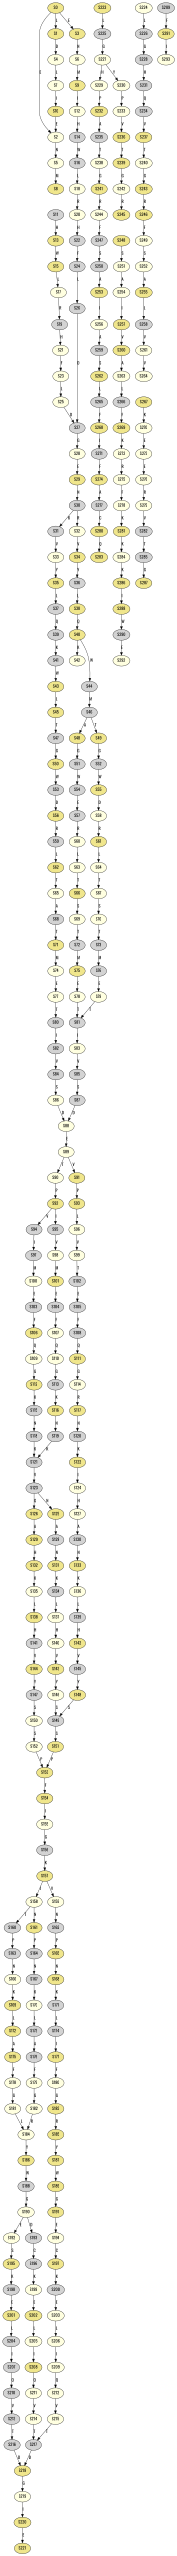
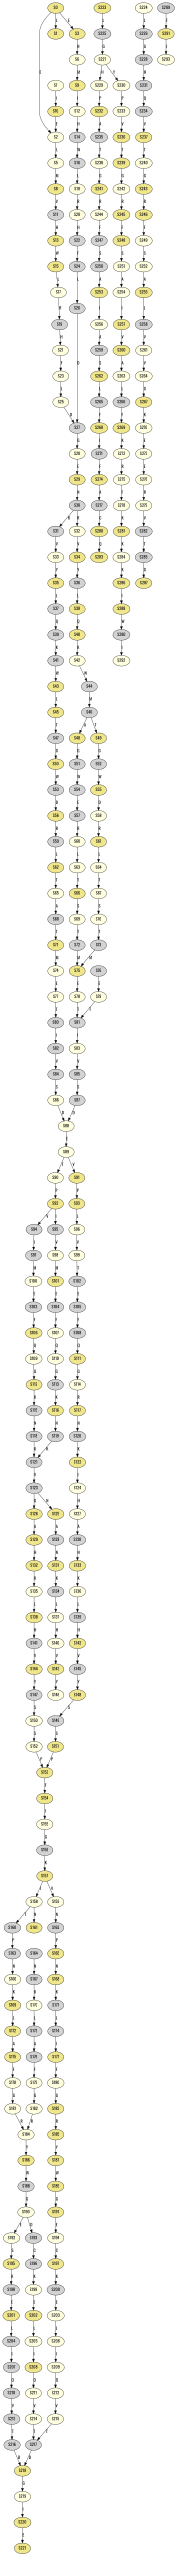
  strict digraph {
    fontname=Oswald
    node [fillcolor=lightyellow fontname=Oswald style=filled]
    edge [fontname=Oswald]
    S0 [fillcolor=khaki]
    S1 [fillcolor=khaki]
    S2
    S3 [fillcolor=khaki]
-   S4
    S5
    S6
    S7
    S8 [fillcolor=khaki]
    S9 [fillcolor=khaki]
    S10 [fillcolor=khaki]
    S11 [fillcolor=lightgrey]
    S12
    S13 [fillcolor=khaki]
    S14 [fillcolor=lightgrey]
    S15 [fillcolor=khaki]
    S16 [fillcolor=lightgrey]
    S17
    S18
    S19 [fillcolor=lightgrey]
    S20
    S21
    S22 [fillcolor=lightgrey]
    S23
    S24 [fillcolor=lightgrey]
    S25
    S26 [fillcolor=lightgrey]
    S27 [fillcolor=lightgrey]
    S28
    S29 [fillcolor=khaki]
    S30 [fillcolor=lightgrey]
    S31 [fillcolor=lightgrey]
    S32
    S33
    S34 [fillcolor=khaki]
    S35 [fillcolor=khaki]
    S36 [fillcolor=lightgrey]
    S37 [fillcolor=lightgrey]
    S38 [fillcolor=khaki]
    S39 [fillcolor=lightgrey]
    S40 [fillcolor=khaki]
    S41 [fillcolor=lightgrey]
    S42
    S43 [fillcolor=khaki]
    S44 [fillcolor=lightgrey]
    S45 [fillcolor=khaki]
    S46 [fillcolor=lightgrey]
    S47 [fillcolor=lightgrey]
    S48 [fillcolor=khaki]
    S49 [fillcolor=khaki]
    S50 [fillcolor=khaki]
    S51 [fillcolor=lightgrey]
    S52 [fillcolor=lightgrey]
    S53 [fillcolor=lightgrey]
    S54 [fillcolor=lightgrey]
    S55 [fillcolor=khaki]
    S56 [fillcolor=khaki]
    S57 [fillcolor=lightgrey]
    S58
    S59 [fillcolor=lightgrey]
    S60
    S61 [fillcolor=khaki]
    S62 [fillcolor=khaki]
    S63
    S64
    S65
    S66 [fillcolor=khaki]
    S67
    S68 [fillcolor=lightgrey]
    S69
    S70
    S71 [fillcolor=khaki]
    S72 [fillcolor=lightgrey]
    S73 [fillcolor=lightgrey]
    S74
    S75 [fillcolor=khaki]
    S76 [fillcolor=lightgrey]
    S77
    S78
    S79
    S80 [fillcolor=lightgrey]
    S81 [fillcolor=lightgrey]
    S82 [fillcolor=lightgrey]
    S83
    S84 [fillcolor=lightgrey]
    S85 [fillcolor=lightgrey]
    S86
    S87 [fillcolor=lightgrey]
    S88
    S89
    S90
    S91 [fillcolor=khaki]
    S92 [fillcolor=khaki]
    S93 [fillcolor=khaki]
    S94 [fillcolor=lightgrey]
    S95 [fillcolor=lightgrey]
    S96
    S97 [fillcolor=lightgrey]
    S98
    S99
    S100
    S101 [fillcolor=khaki]
    S102 [fillcolor=lightgrey]
    S103 [fillcolor=lightgrey]
    S104 [fillcolor=lightgrey]
    S105 [fillcolor=lightgrey]
    S106 [fillcolor=khaki]
    S107
    S108 [fillcolor=lightgrey]
    S109
    S110
    S111 [fillcolor=khaki]
    S112 [fillcolor=khaki]
    S113 [fillcolor=lightgrey]
    S114
    S115 [fillcolor=lightgrey]
    S116 [fillcolor=khaki]
    S117 [fillcolor=khaki]
    S118 [fillcolor=lightgrey]
    S119 [fillcolor=lightgrey]
    S120 [fillcolor=lightgrey]
    S121 [fillcolor=lightgrey]
    S122 [fillcolor=khaki]
    S123 [fillcolor=lightgrey]
    S124
    S125 [fillcolor=khaki]
    S126 [fillcolor=khaki]
    S127
    S128 [fillcolor=lightgrey]
    S129 [fillcolor=khaki]
    S130 [fillcolor=lightgrey]
    S131 [fillcolor=khaki]
    S132 [fillcolor=khaki]
    S133 [fillcolor=khaki]
    S134 [fillcolor=lightgrey]
    S135
    S136
    S137
    S138 [fillcolor=khaki]
    S139 [fillcolor=lightgrey]
    S140
    S141 [fillcolor=lightgrey]
    S142 [fillcolor=khaki]
    S143 [fillcolor=khaki]
    S144 [fillcolor=khaki]
    S145 [fillcolor=lightgrey]
    S146
    S147 [fillcolor=lightgrey]
    S148 [fillcolor=khaki]
    S149 [fillcolor=lightgrey]
    S150
    S151 [fillcolor=khaki]
    S152
    S153 [fillcolor=khaki]
    S154 [fillcolor=khaki]
    S155
    S156 [fillcolor=lightgrey]
    S157 [fillcolor=khaki]
    S158
    S159
    S160 [fillcolor=lightgrey]
    S161 [fillcolor=khaki]
    S162 [fillcolor=lightgrey]
    S163 [fillcolor=lightgrey]
    S164 [fillcolor=lightgrey]
    S165 [fillcolor=khaki]
    S166
    S167 [fillcolor=lightgrey]
    S168 [fillcolor=khaki]
    S169 [fillcolor=khaki]
    S170
    S171 [fillcolor=lightgrey]
    S172 [fillcolor=khaki]
    S173 [fillcolor=lightgrey]
    S174 [fillcolor=lightgrey]
    S175 [fillcolor=khaki]
    S176 [fillcolor=lightgrey]
    S177 [fillcolor=khaki]
    S178
    S179
    S180
    S181
    S182
    S183 [fillcolor=khaki]
    S184
    S185 [fillcolor=khaki]
    S186 [fillcolor=khaki]
    S187 [fillcolor=khaki]
    S188 [fillcolor=lightgrey]
    S189 [fillcolor=khaki]
    S190
    S191 [fillcolor=khaki]
    S192
    S193 [fillcolor=lightgrey]
    S194
    S195 [fillcolor=khaki]
    S196 [fillcolor=lightgrey]
    S197 [fillcolor=khaki]
    S198 [fillcolor=lightgrey]
    S199
    S200 [fillcolor=lightgrey]
    S201 [fillcolor=khaki]
    S202 [fillcolor=khaki]
    S203
    S204 [fillcolor=lightgrey]
    S205
    S206
    S207 [fillcolor=lightgrey]
    S208 [fillcolor=khaki]
    S209
    S210 [fillcolor=lightgrey]
    S211
    S212
    S213 [fillcolor=lightgrey]
    S214
    S215
    S216 [fillcolor=lightgrey]
    S217 [fillcolor=lightgrey]
    S218 [fillcolor=khaki]
    S219
    S220 [fillcolor=khaki]
    S221 [fillcolor=khaki]
    S223 [fillcolor=khaki]
    S225 [fillcolor=lightgrey]
    S226 [fillcolor=lightgrey]
    S224
    S227
    S228 [fillcolor=lightgrey]
    S229
    S230
    S231 [fillcolor=lightgrey]
    S232 [fillcolor=khaki]
    S233
    S234 [fillcolor=lightgrey]
    S235 [fillcolor=lightgrey]
    S236 [fillcolor=khaki]
    S237 [fillcolor=khaki]
    S238
    S239 [fillcolor=khaki]
    S240
    S241 [fillcolor=khaki]
    S242
    S243 [fillcolor=khaki]
    S244
    S245 [fillcolor=khaki]
    S246 [fillcolor=khaki]
    S247 [fillcolor=lightgrey]
    S248 [fillcolor=khaki]
    S249
    S250 [fillcolor=lightgrey]
    S251
    S252
    S253 [fillcolor=khaki]
    S254
    S255 [fillcolor=khaki]
    S256
    S257 [fillcolor=khaki]
    S258 [fillcolor=lightgrey]
    S259 [fillcolor=lightgrey]
    S260 [fillcolor=khaki]
    S261
    S262 [fillcolor=khaki]
    S263
    S264
    S265 [fillcolor=lightgrey]
    S266 [fillcolor=lightgrey]
    S267 [fillcolor=khaki]
    S268 [fillcolor=khaki]
    S269 [fillcolor=khaki]
    S270
    S271 [fillcolor=lightgrey]
    S272
    S273
    S274 [fillcolor=khaki]
    S275
    S276
    S277 [fillcolor=lightgrey]
    S278
    S279
    S280 [fillcolor=khaki]
    S281 [fillcolor=khaki]
    S282 [fillcolor=lightgrey]
    S283 [fillcolor=khaki]
    S284
    S285 [fillcolor=lightgrey]
    S286 [fillcolor=khaki]
    S287 [fillcolor=khaki]
    S288 [fillcolor=khaki]
    S290 [fillcolor=lightgrey]
    S289 [fillcolor=lightgrey]
    S291 [fillcolor=khaki]
    S292
    S293
    S0 -> S1 [label=L]
    S0 -> S2 [label=E]
    S0 -> S3 [label=E]
-   S1 -> S4 [label=D]
-   S2 -> S5 [label=N]
+   S2 -> S5 [label=L]
    S3 -> S6 [label=N]
-   S4 -> S7 [label=L]
    S5 -> S8 [label=M]
    S6 -> S9 [label=M]
    S7 -> S10 [label=I]
+   S8 -> S11 [label=V]
    S9 -> S12 [label=I]
    S10 -> S2 [label=E]
    S11 -> S13 [label=H]
    S12 -> S14 [label=H]
    S13 -> S15 [label=W]
    S14 -> S16 [label=W]
    S15 -> S17 [label=L]
    S16 -> S18 [label=L]
    S17 -> S19 [label=R]
    S18 -> S20 [label=R]
    S19 -> S21 [label=H]
    S20 -> S22 [label=H]
    S21 -> S23 [label=F]
    S22 -> S24 [label=F]
    S23 -> S25 [label=L]
    S24 -> S26 [label=L]
    S25 -> S27 [label=D]
    S26 -> S27 [label=D]
    S27 -> S28 [label=G]
    S28 -> S29 [label=E]
    S29 -> S30 [label=N]
    S30 -> S31 [label=K]
    S30 -> S32 [label=R]
    S31 -> S33 [label=V]
    S32 -> S34 [label=V]
    S33 -> S35 [label=Y]
    S34 -> S36 [label=Y]
    S35 -> S37 [label=L]
    S36 -> S38 [label=L]
    S37 -> S39 [label=Q]
    S38 -> S40 [label=Q]
    S39 -> S41 [label=K]
    S40 -> S42 [label=K]
    S41 -> S43 [label=W]
-   S40 -> S44 [label=W]
+   S42 -> S44 [label=W]
    S43 -> S45 [label=L]
    S44 -> S46 [label=M]
    S45 -> S47 [label=T]
    S46 -> S48 [label=A]
    S46 -> S49 [label=T]
    S47 -> S50 [label=G]
    S48 -> S51 [label=G]
    S49 -> S52 [label=G]
    S50 -> S53 [label=W]
    S51 -> S54 [label=W]
    S52 -> S55 [label=W]
    S53 -> S56 [label=D]
    S54 -> S57 [label=E]
    S55 -> S58 [label=D]
    S56 -> S59 [label=R]
    S57 -> S60 [label=R]
    S58 -> S61 [label=R]
    S59 -> S62 [label=L]
    S60 -> S63 [label=L]
    S61 -> S64 [label=L]
    S62 -> S65 [label=T]
    S63 -> S66 [label=T]
    S64 -> S67 [label=T]
    S65 -> S68 [label=A]
    S66 -> S69 [label=S]
    S67 -> S70 [label=S]
    S68 -> S71 [label=T]
    S69 -> S72 [label=T]
    S70 -> S73 [label=T]
    S71 -> S74 [label=M]
    S72 -> S75 [label=M]
-   S73 -> S76 [label=M]
+   S73 -> S75 [label=M]
    S74 -> S77 [label=E]
    S75 -> S78 [label=E]
    S76 -> S79 [label=E]
    S77 -> S80 [label=T]
    S78 -> S81 [label=T]
    S79 -> S81 [label=T]
    S80 -> S82 [label=I]
    S81 -> S83 [label=I]
    S82 -> S84 [label=V]
    S83 -> S85 [label=V]
    S84 -> S86 [label=S]
    S85 -> S87 [label=S]
    S86 -> S88 [label=D]
    S87 -> S88 [label=D]
    S88 -> S89 [label=E]
    S89 -> S90 [label=T]
    S89 -> S91 [label=V]
    S90 -> S92 [label=P]
    S91 -> S93 [label=P]
    S92 -> S94 [label=V]
    S92 -> S95 [label=I]
    S93 -> S96 [label=L]
    S94 -> S97 [label=I]
    S95 -> S98 [label=V]
    S96 -> S99 [label=V]
    S97 -> S100 [label=M]
    S98 -> S101 [label=M]
    S99 -> S102 [label=T]
    S100 -> S103 [label=E]
    S101 -> S104 [label=E]
    S102 -> S105 [label=E]
    S103 -> S106 [label=F]
    S104 -> S107 [label=F]
    S105 -> S108 [label=F]
    S106 -> S109 [label=Q]
    S107 -> S110 [label=Q]
    S108 -> S111 [label=Q]
    S109 -> S112 [label=G]
    S110 -> S113 [label=G]
    S111 -> S114 [label=G]
    S112 -> S115 [label=K]
    S113 -> S116 [label=K]
    S114 -> S117 [label=R]
    S115 -> S118 [label=N]
    S116 -> S119 [label=N]
    S117 -> S120 [label=N]
    S118 -> S121 [label=K]
    S119 -> S121 [label=K]
    S120 -> S122 [label=K]
    S121 -> S123 [label=V]
    S122 -> S124 [label=I]
    S123 -> S125 [label=N]
    S123 -> S126 [label=G]
    S124 -> S127 [label=H]
    S125 -> S128 [label=A]
    S126 -> S129 [label=A]
    S127 -> S130 [label=A]
    S128 -> S131 [label=N]
    S129 -> S132 [label=H]
    S130 -> S133 [label=N]
    S131 -> S134 [label=K]
    S132 -> S135 [label=K]
    S133 -> S136 [label=K]
    S134 -> S137 [label=L]
    S135 -> S138 [label=L]
    S136 -> S139 [label=L]
    S137 -> S140 [label=H]
    S138 -> S141 [label=H]
    S139 -> S142 [label=H]
    S140 -> S143 [label=V]
    S141 -> S144 [label=V]
    S142 -> S145 [label=V]
    S143 -> S146 [label=Y]
    S144 -> S147 [label=Y]
    S145 -> S148 [label=Y]
-   S146 -> S149 [label=S]
    S147 -> S150 [label=S]
    S148 -> S149 [label=S]
    S149 -> S151 [label=S]
    S150 -> S152 [label=S]
    S151 -> S153 [label=P]
    S152 -> S153 [label=P]
    S153 -> S154 [label=F]
    S154 -> S155 [label=I]
    S155 -> S156 [label=G]
    S156 -> S157 [label=K]
    S157 -> S158 [label=I]
    S157 -> S159 [label=V]
    S158 -> S160 [label=T]
    S158 -> S161 [label=N]
    S159 -> S162 [label=N]
    S160 -> S163 [label=P]
-   S161 -> S164 [label=P]
    S162 -> S165 [label=P]
    S163 -> S166 [label=N]
    S164 -> S167 [label=N]
    S165 -> S168 [label=N]
    S166 -> S169 [label=K]
    S167 -> S170 [label=K]
    S168 -> S171 [label=K]
    S169 -> S172 [label=L]
    S170 -> S173 [label=L]
    S171 -> S174 [label=L]
    S172 -> S175 [label=A]
    S173 -> S176 [label=A]
    S174 -> S177 [label=I]
    S175 -> S178 [label=F]
    S176 -> S179 [label=F]
    S177 -> S180 [label=F]
    S178 -> S181 [label=G]
    S179 -> S182 [label=G]
    S180 -> S183 [label=G]
-   S181 -> S184 [label=L]
+   S181 -> S184 [label=R]
    S182 -> S184 [label=R]
    S183 -> S185 [label=R]
    S184 -> S186 [label=Y]
    S185 -> S187 [label=Y]
    S186 -> S188 [label=W]
    S187 -> S189 [label=W]
    S188 -> S190 [label=G]
    S189 -> S191 [label=G]
    S190 -> S192 [label=E]
    S190 -> S193 [label=D]
    S191 -> S194 [label=E]
    S192 -> S195 [label=S]
    S193 -> S196 [label=C]
    S194 -> S197 [label=C]
    S195 -> S198 [label=K]
    S196 -> S199 [label=K]
    S197 -> S200 [label=K]
    S198 -> S201 [label=E]
    S199 -> S202 [label=E]
    S200 -> S203 [label=E]
    S201 -> S204 [label=L]
    S202 -> S205 [label=L]
    S203 -> S206 [label=L]
    S204 -> S207 [label=I]
    S205 -> S208 [label=I]
    S206 -> S209 [label=I]
    S207 -> S210 [label=Q]
    S208 -> S211 [label=Q]
    S209 -> S212 [label=Q]
    S210 -> S213 [label=V]
    S211 -> S214 [label=V]
    S212 -> S215 [label=V]
    S213 -> S216 [label=T]
    S214 -> S217 [label=T]
    S215 -> S217 [label=T]
    S216 -> S218 [label=D]
    S217 -> S218 [label=D]
    S218 -> S219 [label=G]
    S219 -> S220 [label=I]
    S220 -> S221 [label=E]
    S223 -> S225 [label=L]
    S225 -> S227 [label=G]
    S226 -> S228 [label=G]
    S224 -> S226 [label=L]
    S227 -> S229 [label=H]
    S227 -> S230 [label=Y]
    S228 -> S231 [label=H]
    S229 -> S232 [label=P]
    S230 -> S233 [label=P]
    S231 -> S234 [label=Q]
    S232 -> S235 [label=A]
    S233 -> S236 [label=V]
    S234 -> S237 [label=V]
    S235 -> S238 [label=T]
    S236 -> S239 [label=T]
    S237 -> S240 [label=T]
    S238 -> S241 [label=G]
    S239 -> S242 [label=G]
    S240 -> S243 [label=G]
    S241 -> S244 [label=R]
    S242 -> S245 [label=R]
    S243 -> S246 [label=R]
    S244 -> S247 [label=F]
+   S245 -> S248 [label=F]
    S246 -> S249 [label=F]
    S247 -> S250 [label=S]
    S248 -> S251 [label=S]
    S249 -> S252 [label=S]
    S250 -> S253 [label=A]
    S251 -> S254 [label=A]
    S252 -> S255 [label=A]
    S253 -> S256 [label=I]
    S254 -> S257 [label=I]
    S255 -> S258 [label=L]
    S256 -> S259 [label=A]
    S257 -> S260 [label=V]
    S258 -> S261 [label=V]
    S259 -> S262 [label=S]
    S260 -> S263 [label=A]
    S261 -> S264 [label=V]
    S262 -> S265 [label=L]
    S263 -> S266 [label=L]
+   S264 -> S267 [label=G]
    S265 -> S268 [label=F]
    S266 -> S269 [label=F]
    S267 -> S270 [label=K]
    S268 -> S271 [label=I]
    S269 -> S272 [label=K]
    S270 -> S273 [label=E]
    S271 -> S274 [label=F]
    S272 -> S275 [label=R]
    S273 -> S276 [label=E]
    S274 -> S277 [label=A]
    S275 -> S278 [label=F]
    S276 -> S279 [label=R]
    S277 -> S280 [label=C]
    S278 -> S281 [label=K]
    S279 -> S282 [label=V]
    S280 -> S283 [label=Q]
    S281 -> S284 [label=K]
    S282 -> S285 [label=T]
    S284 -> S286 [label=K]
    S285 -> S287 [label=G]
    S286 -> S288 [label=I]
    S288 -> S290 [label=W]
-   S290 -> S292 [label=E]
+   S290 -> S292 [label=I]
    S289 -> S291 [label=F]
    S291 -> S293 [label=I]
  }
